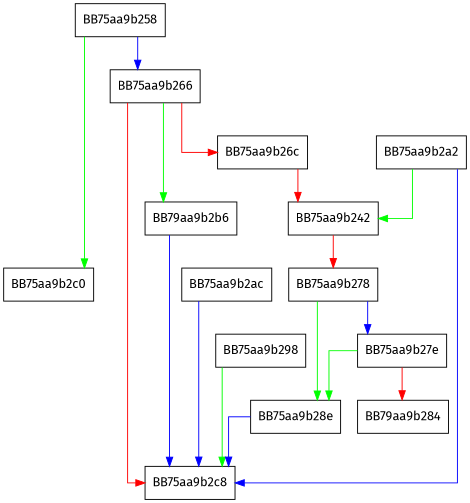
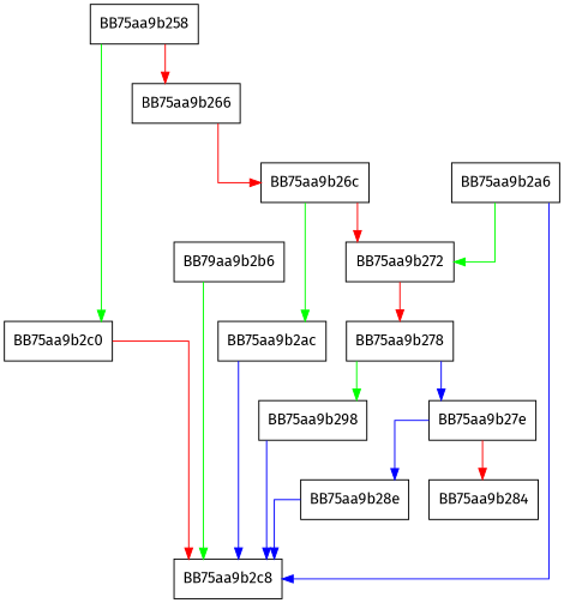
  digraph {
    fontname="Fira Sans"
    splines=ortho
    node [fontname="Fira Sans" shape=box]
    edge [color=green fontname="Fira Sans"]
    BB75aa9b258
    BB75aa9b2c0
    BB75aa9b266
    BB75aa9b2c8
    n5 [label=BB79aa9b2b6]
    BB75aa9b26c
    BB75aa9b2ac
-   BB75aa9b272 [label=BB75aa9b242]
+   BB75aa9b272
    BB75aa9b278
-   BB75aa9b2a2
+   BB75aa9b2a2 [label=BB75aa9b2a6]
    BB75aa9b298
    BB75aa9b27e
    BB75aa9b28e
-   BB75aa9b284 [label=BB79aa9b284]
+   BB75aa9b284
    BB75aa9b258 -> BB75aa9b2c0
-   BB75aa9b258 -> BB75aa9b266 [color=blue]
-   BB75aa9b266 -> BB75aa9b2c8 [color=red]
-   BB75aa9b266 -> n5
+   BB75aa9b258 -> BB75aa9b266 [color=red]
+   BB75aa9b2c0 -> BB75aa9b2c8 [color=red]
    BB75aa9b266 -> BB75aa9b26c [color=red]
-   n5 -> BB75aa9b2c8 [color=blue]
+   n5 -> BB75aa9b2c8
+   BB75aa9b26c -> BB75aa9b2ac
    BB75aa9b26c -> BB75aa9b272 [color=red]
    BB75aa9b2ac -> BB75aa9b2c8 [color=blue]
    BB75aa9b272 -> BB75aa9b278 [color=red]
-   BB75aa9b278 -> BB75aa9b28e
+   BB75aa9b278 -> BB75aa9b298
    BB75aa9b278 -> BB75aa9b27e [color=blue]
    BB75aa9b2a2 -> BB75aa9b2c8 [color=blue]
    BB75aa9b2a2 -> BB75aa9b272
-   BB75aa9b298 -> BB75aa9b2c8
-   BB75aa9b27e -> BB75aa9b28e
+   BB75aa9b298 -> BB75aa9b2c8 [color=blue]
+   BB75aa9b27e -> BB75aa9b28e [color=blue]
    BB75aa9b27e -> BB75aa9b284 [color=red]
    BB75aa9b28e -> BB75aa9b2c8 [color=blue]
  }
